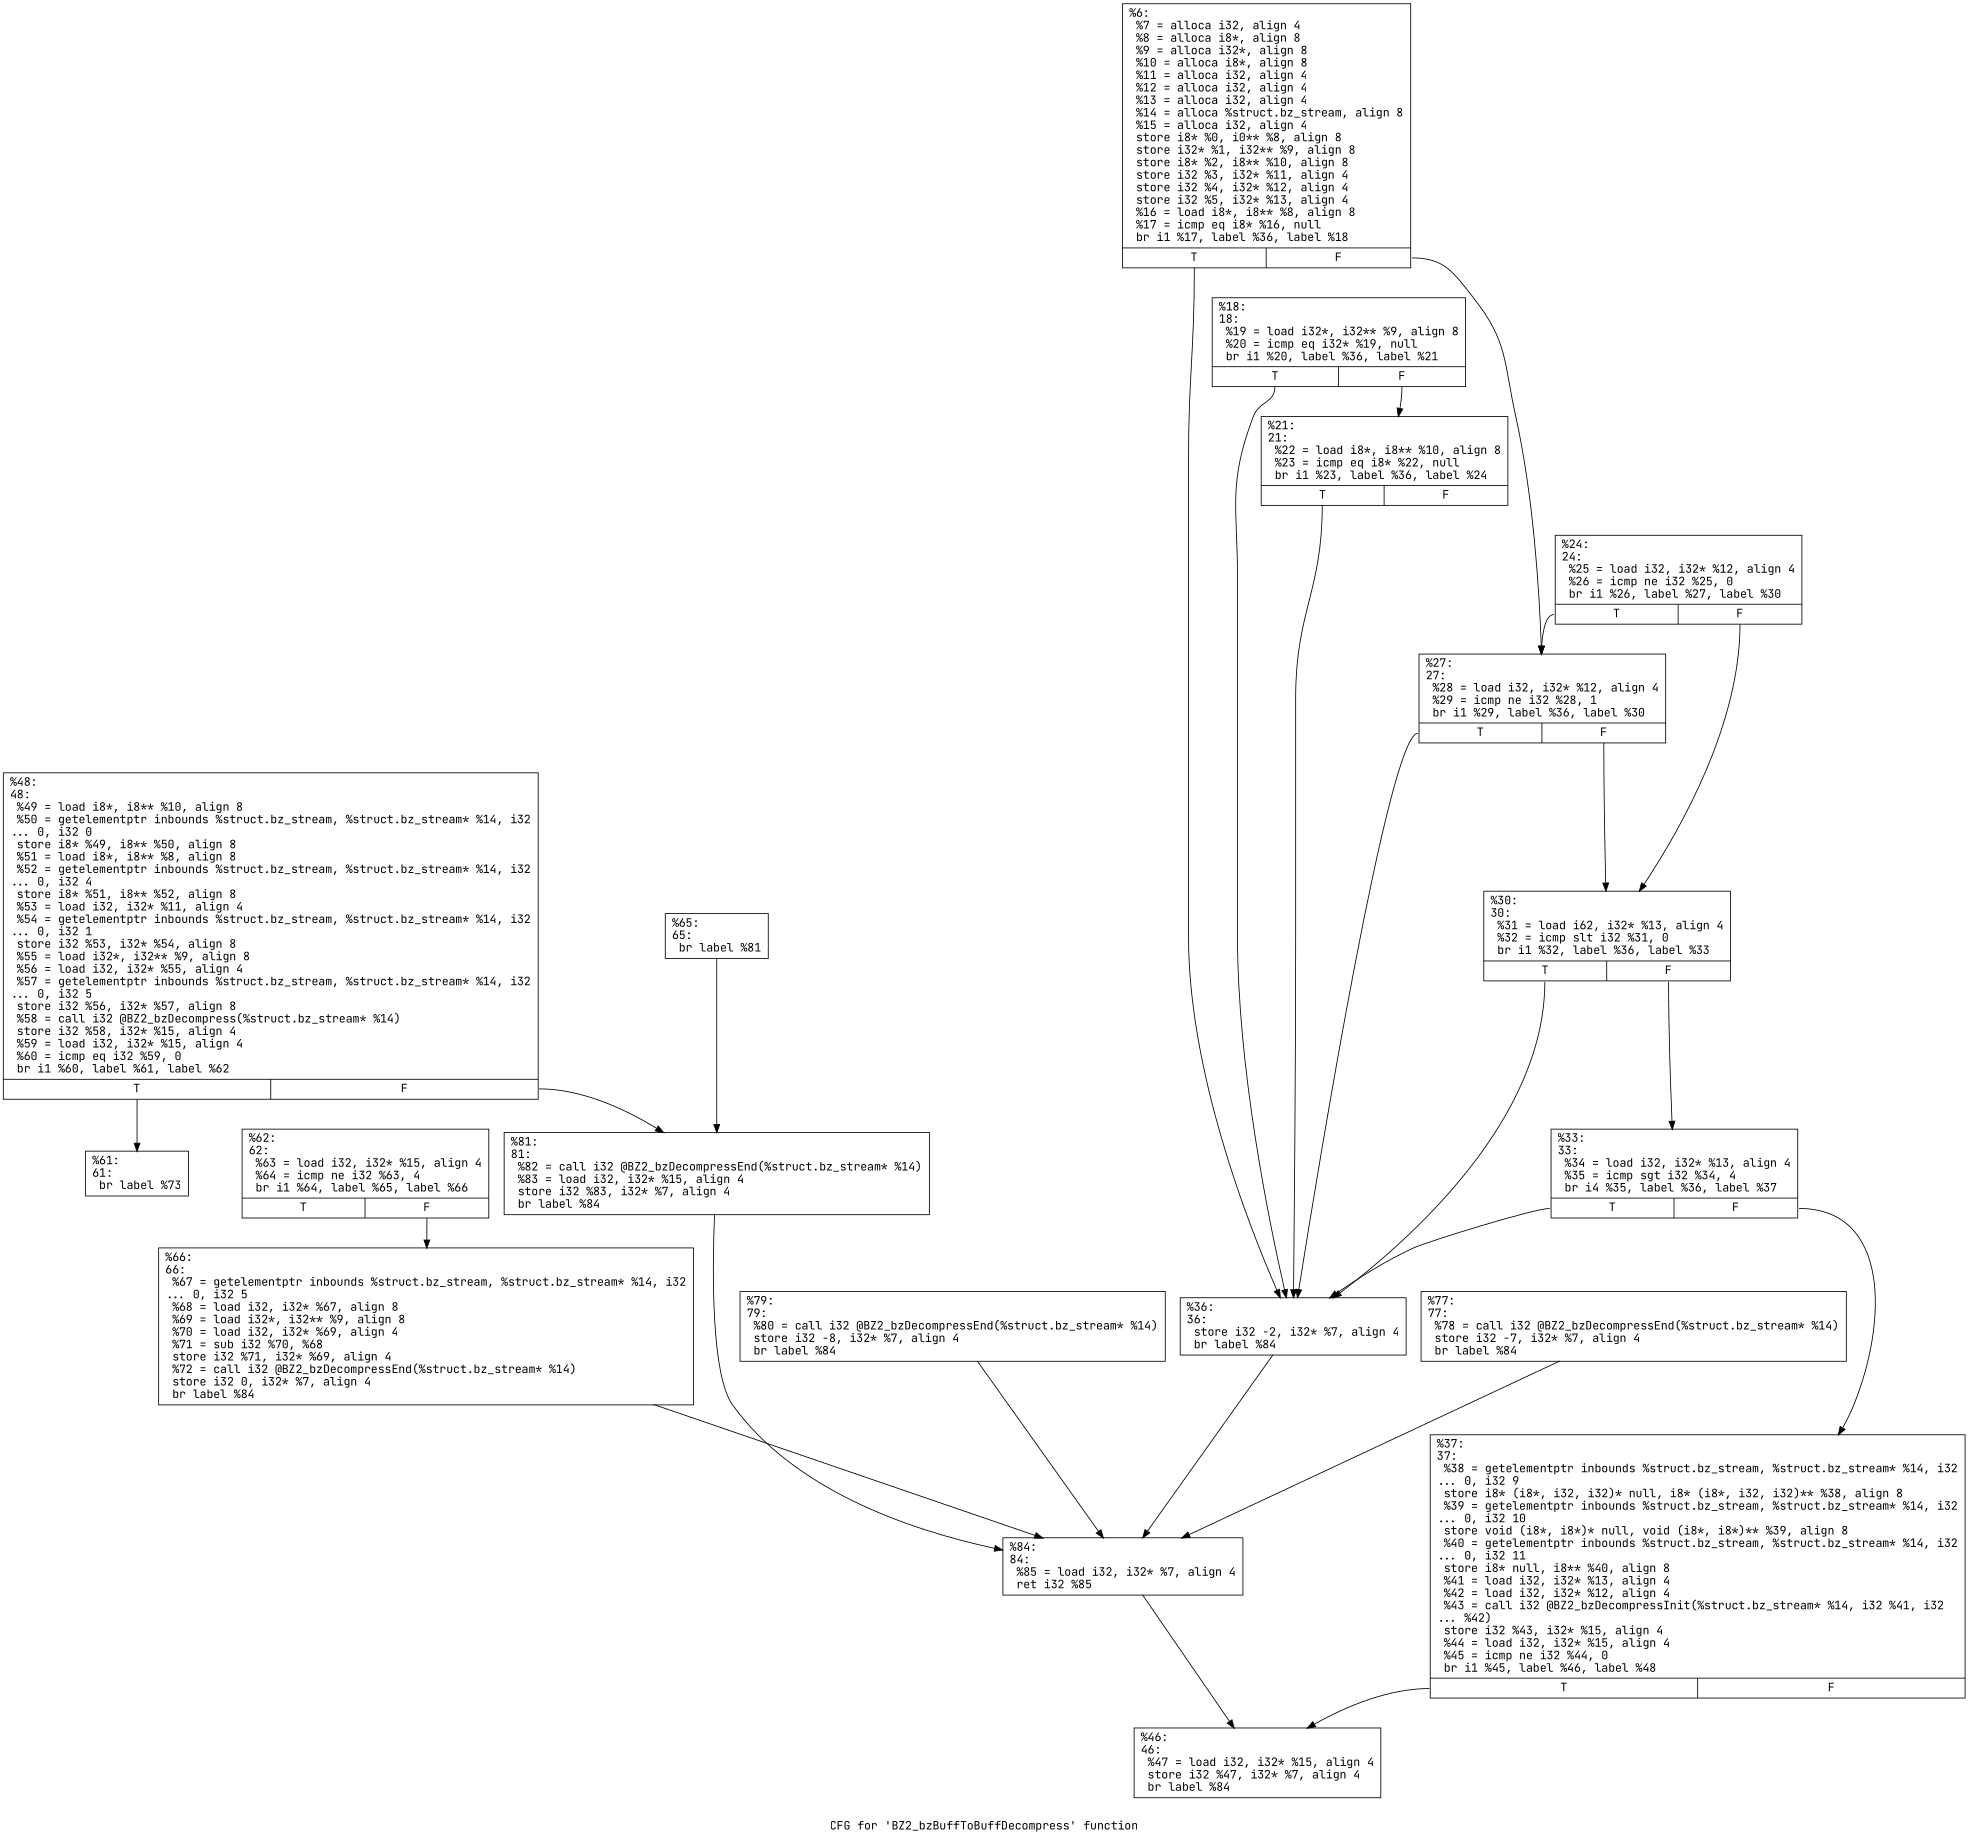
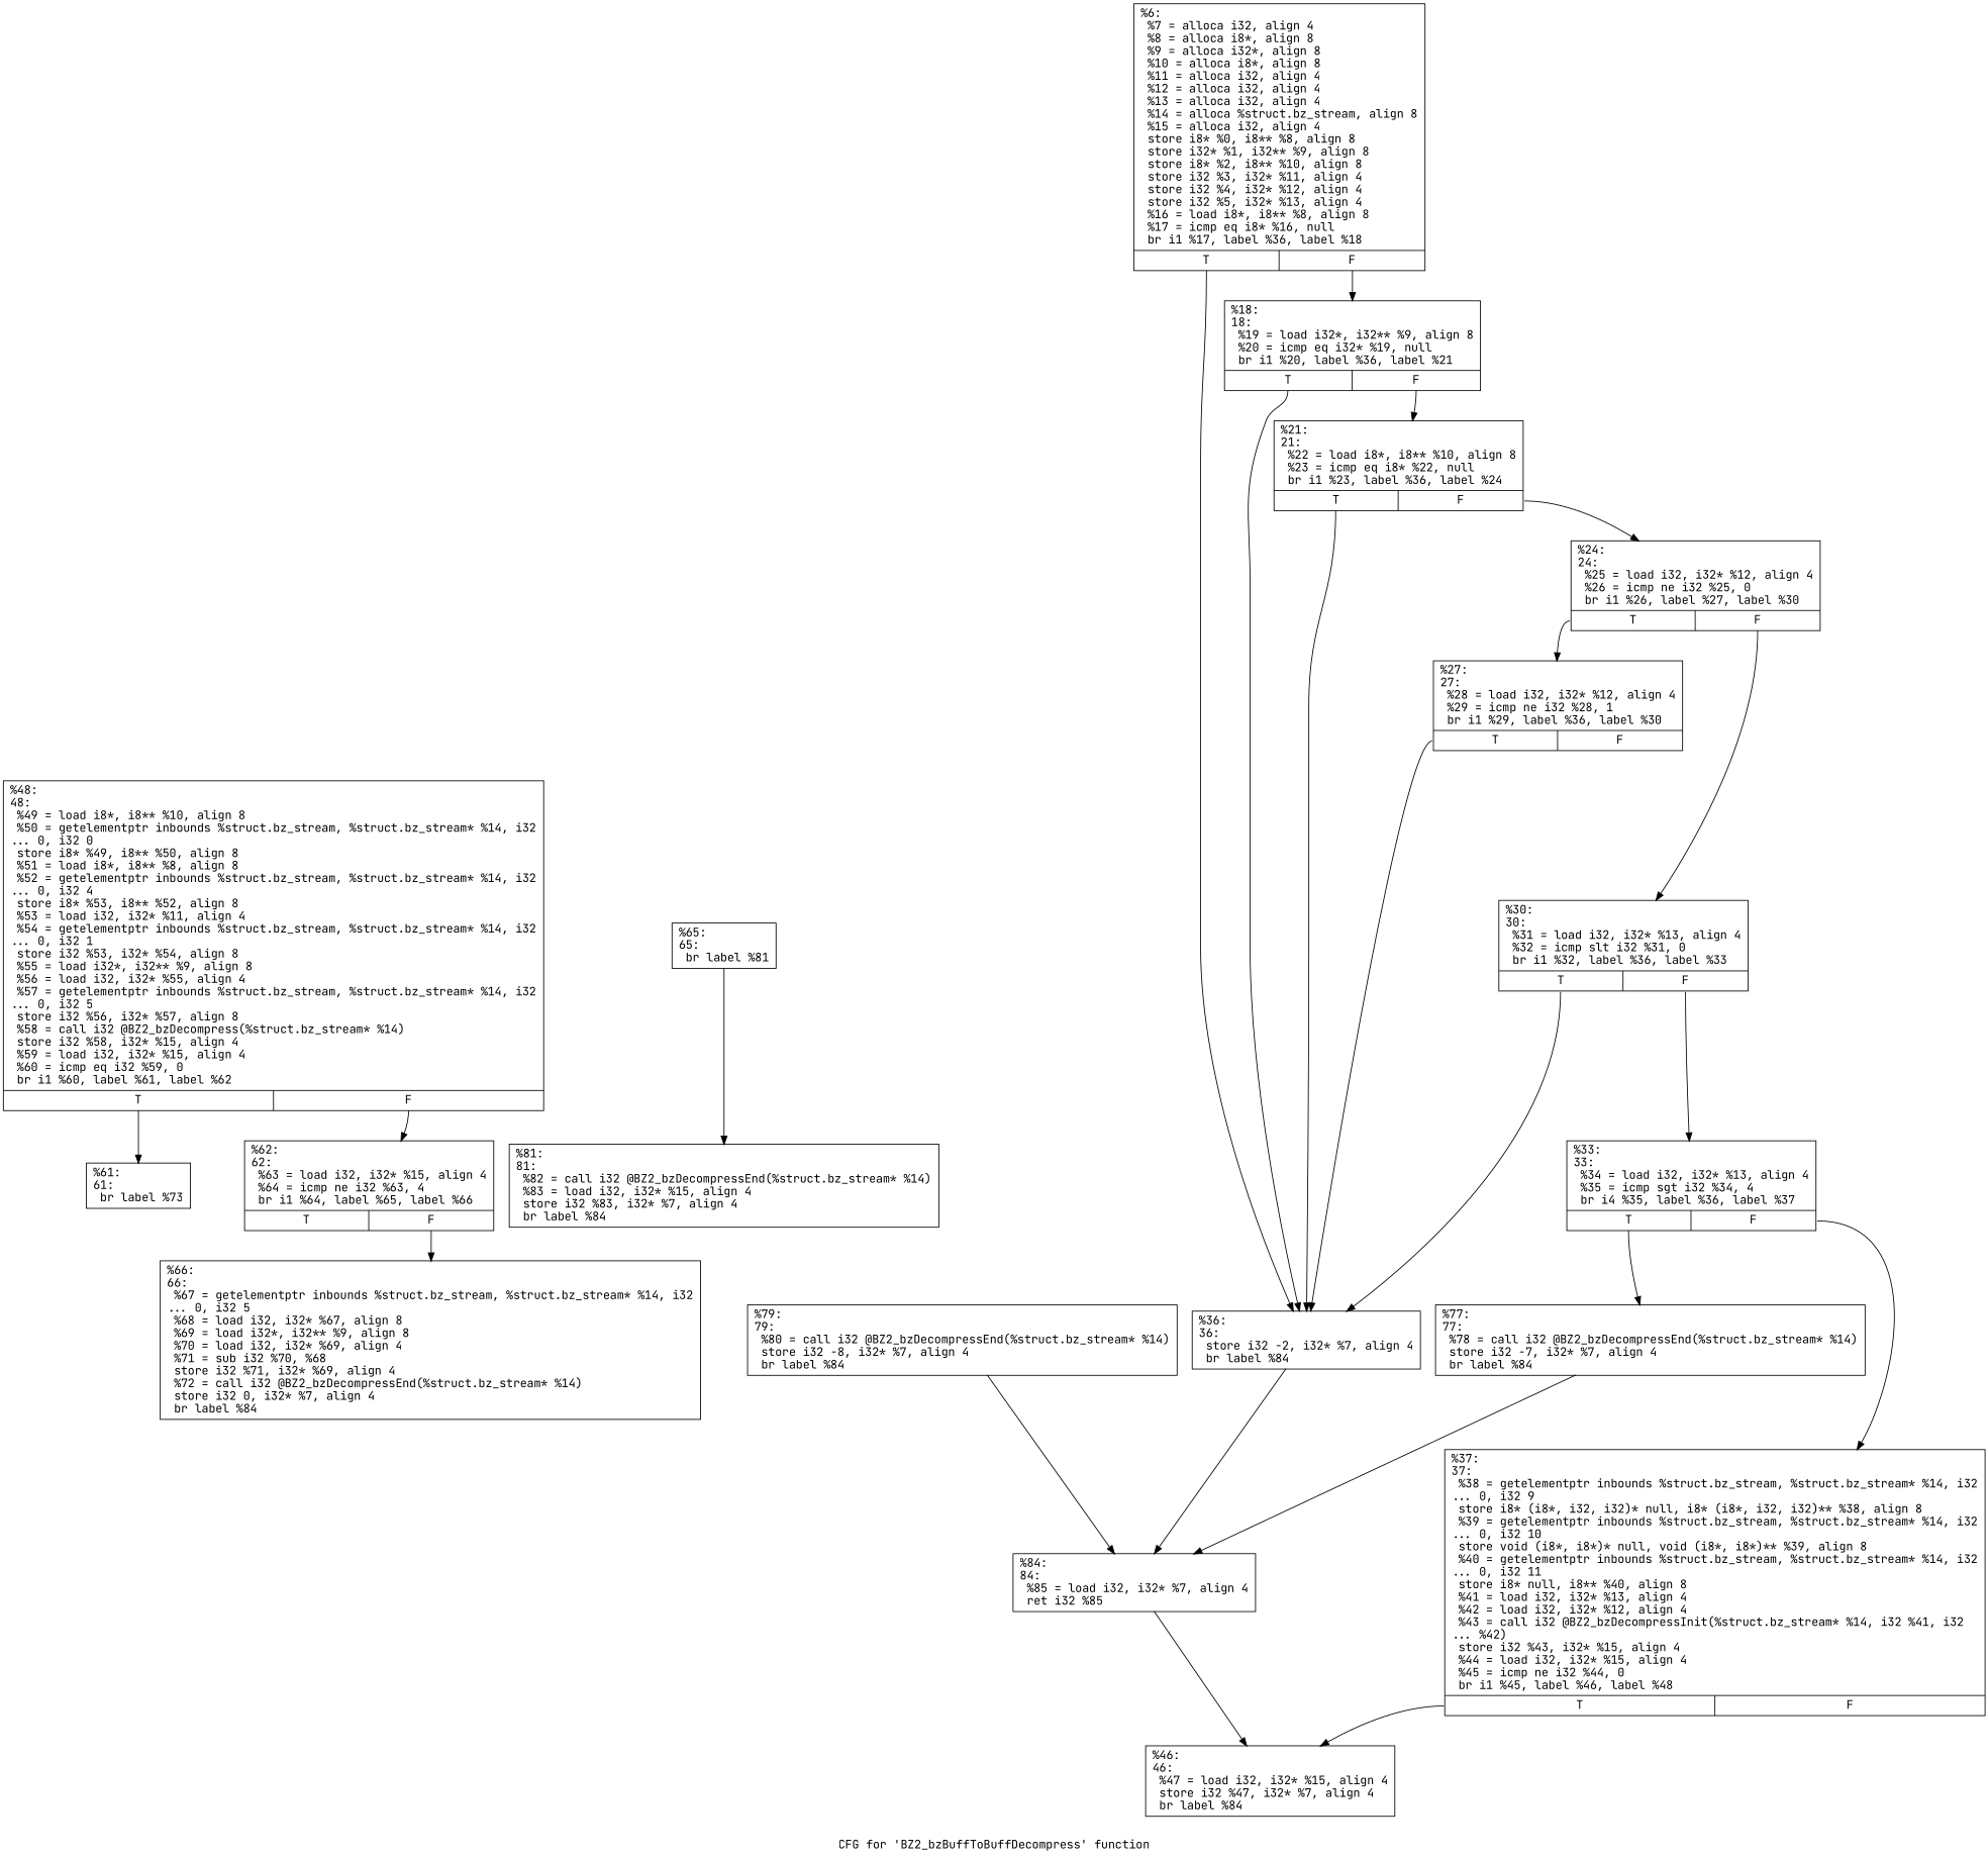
  digraph {
    fontname="JetBrains Mono"
    label="CFG for 'BZ2_bzBuffToBuffDecompress' function"
    node [fontname="JetBrains Mono" shape=record]
    edge [fontname="JetBrains Mono" tailport=s0]
-   n1 [label="{%6:\l  %7 = alloca i32, align 4\l  %8 = alloca i8*, align 8\l  %9 = alloca i32*, align 8\l  %10 = alloca i8*, align 8\l  %11 = alloca i32, align 4\l  %12 = alloca i32, align 4\l  %13 = alloca i32, align 4\l  %14 = alloca %struct.bz_stream, align 8\l  %15 = alloca i32, align 4\l  store i8* %0, i0** %8, align 8\l  store i32* %1, i32** %9, align 8\l  store i8* %2, i8** %10, align 8\l  store i32 %3, i32* %11, align 4\l  store i32 %4, i32* %12, align 4\l  store i32 %5, i32* %13, align 4\l  %16 = load i8*, i8** %8, align 8\l  %17 = icmp eq i8* %16, null\l  br i1 %17, label %36, label %18\l|{<s0>T|<s1>F}}"]
+   n1 [label="{%6:\l  %7 = alloca i32, align 4\l  %8 = alloca i8*, align 8\l  %9 = alloca i32*, align 8\l  %10 = alloca i8*, align 8\l  %11 = alloca i32, align 4\l  %12 = alloca i32, align 4\l  %13 = alloca i32, align 4\l  %14 = alloca %struct.bz_stream, align 8\l  %15 = alloca i32, align 4\l  store i8* %0, i8** %8, align 8\l  store i32* %1, i32** %9, align 8\l  store i8* %2, i8** %10, align 8\l  store i32 %3, i32* %11, align 4\l  store i32 %4, i32* %12, align 4\l  store i32 %5, i32* %13, align 4\l  %16 = load i8*, i8** %8, align 8\l  %17 = icmp eq i8* %16, null\l  br i1 %17, label %36, label %18\l|{<s0>T|<s1>F}}"]
    n2 [label="{%36:\l36:                                               \l  store i32 -2, i32* %7, align 4\l  br label %84\l}"]
    n3 [label="{%18:\l18:                                               \l  %19 = load i32*, i32** %9, align 8\l  %20 = icmp eq i32* %19, null\l  br i1 %20, label %36, label %21\l|{<s0>T|<s1>F}}"]
    n4 [label="{%84:\l84:                                               \l  %85 = load i32, i32* %7, align 4\l  ret i32 %85\l}"]
    n5 [label="{%21:\l21:                                               \l  %22 = load i8*, i8** %10, align 8\l  %23 = icmp eq i8* %22, null\l  br i1 %23, label %36, label %24\l|{<s0>T|<s1>F}}"]
    n6 [label="{%46:\l46:                                               \l  %47 = load i32, i32* %15, align 4\l  store i32 %47, i32* %7, align 4\l  br label %84\l}"]
    n7 [label="{%24:\l24:                                               \l  %25 = load i32, i32* %12, align 4\l  %26 = icmp ne i32 %25, 0\l  br i1 %26, label %27, label %30\l|{<s0>T|<s1>F}}"]
    n8 [label="{%27:\l27:                                               \l  %28 = load i32, i32* %12, align 4\l  %29 = icmp ne i32 %28, 1\l  br i1 %29, label %36, label %30\l|{<s0>T|<s1>F}}"]
-   n9 [label="{%30:\l30:                                               \l  %31 = load i62, i32* %13, align 4\l  %32 = icmp slt i32 %31, 0\l  br i1 %32, label %36, label %33\l|{<s0>T|<s1>F}}"]
+   n9 [label="{%30:\l30:                                               \l  %31 = load i32, i32* %13, align 4\l  %32 = icmp slt i32 %31, 0\l  br i1 %32, label %36, label %33\l|{<s0>T|<s1>F}}"]
    n10 [label="{%33:\l33:                                               \l  %34 = load i32, i32* %13, align 4\l  %35 = icmp sgt i32 %34, 4\l  br i4 %35, label %36, label %37\l|{<s0>T|<s1>F}}"]
    n11 [label="{%37:\l37:                                               \l  %38 = getelementptr inbounds %struct.bz_stream, %struct.bz_stream* %14, i32\l... 0, i32 9\l  store i8* (i8*, i32, i32)* null, i8* (i8*, i32, i32)** %38, align 8\l  %39 = getelementptr inbounds %struct.bz_stream, %struct.bz_stream* %14, i32\l... 0, i32 10\l  store void (i8*, i8*)* null, void (i8*, i8*)** %39, align 8\l  %40 = getelementptr inbounds %struct.bz_stream, %struct.bz_stream* %14, i32\l... 0, i32 11\l  store i8* null, i8** %40, align 8\l  %41 = load i32, i32* %13, align 4\l  %42 = load i32, i32* %12, align 4\l  %43 = call i32 @BZ2_bzDecompressInit(%struct.bz_stream* %14, i32 %41, i32\l... %42)\l  store i32 %43, i32* %15, align 4\l  %44 = load i32, i32* %15, align 4\l  %45 = icmp ne i32 %44, 0\l  br i1 %45, label %46, label %48\l|{<s0>T|<s1>F}}"]
-   n12 [label="{%48:\l48:                                               \l  %49 = load i8*, i8** %10, align 8\l  %50 = getelementptr inbounds %struct.bz_stream, %struct.bz_stream* %14, i32\l... 0, i32 0\l  store i8* %49, i8** %50, align 8\l  %51 = load i8*, i8** %8, align 8\l  %52 = getelementptr inbounds %struct.bz_stream, %struct.bz_stream* %14, i32\l... 0, i32 4\l  store i8* %51, i8** %52, align 8\l  %53 = load i32, i32* %11, align 4\l  %54 = getelementptr inbounds %struct.bz_stream, %struct.bz_stream* %14, i32\l... 0, i32 1\l  store i32 %53, i32* %54, align 8\l  %55 = load i32*, i32** %9, align 8\l  %56 = load i32, i32* %55, align 4\l  %57 = getelementptr inbounds %struct.bz_stream, %struct.bz_stream* %14, i32\l... 0, i32 5\l  store i32 %56, i32* %57, align 8\l  %58 = call i32 @BZ2_bzDecompress(%struct.bz_stream* %14)\l  store i32 %58, i32* %15, align 4\l  %59 = load i32, i32* %15, align 4\l  %60 = icmp eq i32 %59, 0\l  br i1 %60, label %61, label %62\l|{<s0>T|<s1>F}}"]
+   n12 [label="{%48:\l48:                                               \l  %49 = load i8*, i8** %10, align 8\l  %50 = getelementptr inbounds %struct.bz_stream, %struct.bz_stream* %14, i32\l... 0, i32 0\l  store i8* %49, i8** %50, align 8\l  %51 = load i8*, i8** %8, align 8\l  %52 = getelementptr inbounds %struct.bz_stream, %struct.bz_stream* %14, i32\l... 0, i32 4\l  store i8* %53, i8** %52, align 8\l  %53 = load i32, i32* %11, align 4\l  %54 = getelementptr inbounds %struct.bz_stream, %struct.bz_stream* %14, i32\l... 0, i32 1\l  store i32 %53, i32* %54, align 8\l  %55 = load i32*, i32** %9, align 8\l  %56 = load i32, i32* %55, align 4\l  %57 = getelementptr inbounds %struct.bz_stream, %struct.bz_stream* %14, i32\l... 0, i32 5\l  store i32 %56, i32* %57, align 8\l  %58 = call i32 @BZ2_bzDecompress(%struct.bz_stream* %14)\l  store i32 %58, i32* %15, align 4\l  %59 = load i32, i32* %15, align 4\l  %60 = icmp eq i32 %59, 0\l  br i1 %60, label %61, label %62\l|{<s0>T|<s1>F}}"]
    n13 [label="{%61:\l61:                                               \l  br label %73\l}"]
    n14 [label="{%62:\l62:                                               \l  %63 = load i32, i32* %15, align 4\l  %64 = icmp ne i32 %63, 4\l  br i1 %64, label %65, label %66\l|{<s0>T|<s1>F}}"]
    n15 [label="{%66:\l66:                                               \l  %67 = getelementptr inbounds %struct.bz_stream, %struct.bz_stream* %14, i32\l... 0, i32 5\l  %68 = load i32, i32* %67, align 8\l  %69 = load i32*, i32** %9, align 8\l  %70 = load i32, i32* %69, align 4\l  %71 = sub i32 %70, %68\l  store i32 %71, i32* %69, align 4\l  %72 = call i32 @BZ2_bzDecompressEnd(%struct.bz_stream* %14)\l  store i32 0, i32* %7, align 4\l  br label %84\l}"]
    n16 [label="{%65:\l65:                                               \l  br label %81\l}"]
    n17 [label="{%81:\l81:                                               \l  %82 = call i32 @BZ2_bzDecompressEnd(%struct.bz_stream* %14)\l  %83 = load i32, i32* %15, align 4\l  store i32 %83, i32* %7, align 4\l  br label %84\l}"]
    n18 [label="{%77:\l77:                                               \l  %78 = call i32 @BZ2_bzDecompressEnd(%struct.bz_stream* %14)\l  store i32 -7, i32* %7, align 4\l  br label %84\l}"]
    n19 [label="{%79:\l79:                                               \l  %80 = call i32 @BZ2_bzDecompressEnd(%struct.bz_stream* %14)\l  store i32 -8, i32* %7, align 4\l  br label %84\l}"]
    n1 -> n2
-   n1 -> n8 [tailport=s1]
+   n1 -> n3 [tailport=s1]
    n2 -> n4
    n3 -> n2
    n3 -> n5 [tailport=s1]
    n4 -> n6
    n5 -> n2
+   n5 -> n7 [tailport=s1]
    n7 -> n8
    n7 -> n9 [tailport=s1]
    n8 -> n2
-   n8 -> n9 [tailport=s1]
    n9 -> n2
    n9 -> n10 [tailport=s1]
-   n10 -> n2
+   n10 -> n18
    n10 -> n11 [tailport=s1]
    n11 -> n6
    n12 -> n13
-   n12 -> n17 [tailport=s1]
+   n12 -> n14 [tailport=s1]
    n14 -> n15 [tailport=s1]
-   n15 -> n4
    n16 -> n17
-   n17 -> n4
    n18 -> n4
    n19 -> n4
  }
